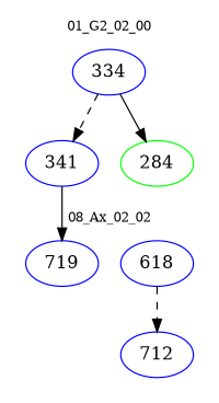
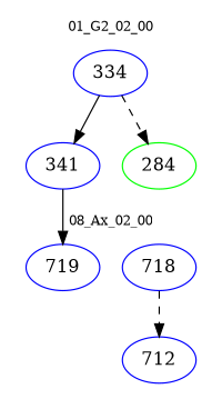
  digraph {
    node [color=blue]
    edge [color=black style=dashed]
-   n1 [label=618]
+   n1 [label=718]
    n2 [label=712]
    n3 [label=719]
    n4 [label=334]
    n5 [label=341]
    n6 [color=green label=284]
    subgraph cluster_1 {
      color=white
      fontsize=10
-     label="08_Ax_02_02"
+     label="08_Ax_02_00"
      n1
      n2
      n3
    }
    subgraph cluster_2 {
      color=white
      fontsize=10
      label="01_G2_02_00"
      n4
      n5
      n6
    }
    n1 -> n2
-   n4 -> n5
-   n4 -> n6 [style=solid]
+   n4 -> n5 [style=solid]
+   n4 -> n6
    n5 -> n3 [style=solid]
  }
